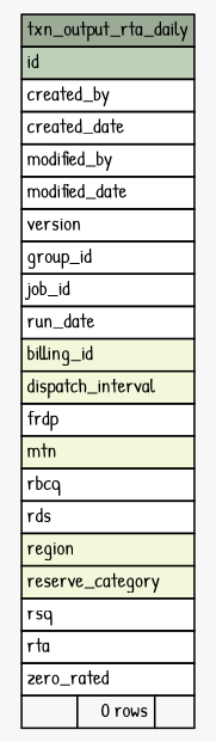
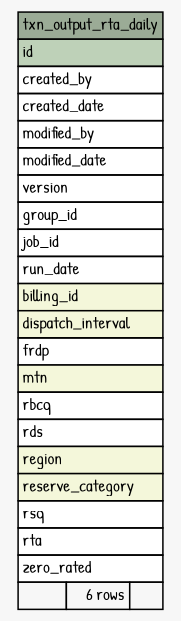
  digraph {
    bgcolor="#f7f7f7"
    fontname="Patrick Hand"
    fontsize=11
    nodesep=0.18
    rankdir=RL
    ranksep=0.46
-   n1 [fontname="Patrick Hand" fontsize=11 label=<     <TABLE BORDER="0" CELLBORDER="1" CELLSPACING="0" BGCOLOR="#ffffff">       <TR><TD COLSPAN="3" BGCOLOR="#9bab96" ALIGN="CENTER">txn_output_rta_daily</TD></TR>       <TR><TD PORT="id" COLSPAN="3" BGCOLOR="#bed1b8" ALIGN="LEFT">id</TD></TR>       <TR><TD PORT="created_by" COLSPAN="3" ALIGN="LEFT">created_by</TD></TR>       <TR><TD PORT="created_date" COLSPAN="3" ALIGN="LEFT">created_date</TD></TR>       <TR><TD PORT="modified_by" COLSPAN="3" ALIGN="LEFT">modified_by</TD></TR>       <TR><TD PORT="modified_date" COLSPAN="3" ALIGN="LEFT">modified_date</TD></TR>       <TR><TD PORT="version" COLSPAN="3" ALIGN="LEFT">version</TD></TR>       <TR><TD PORT="group_id" COLSPAN="3" ALIGN="LEFT">group_id</TD></TR>       <TR><TD PORT="job_id" COLSPAN="3" ALIGN="LEFT">job_id</TD></TR>       <TR><TD PORT="run_date" COLSPAN="3" ALIGN="LEFT">run_date</TD></TR>       <TR><TD PORT="billing_id" COLSPAN="3" BGCOLOR="#f4f7da" ALIGN="LEFT">billing_id</TD></TR>       <TR><TD PORT="dispatch_interval" COLSPAN="3" BGCOLOR="#f4f7da" ALIGN="LEFT">dispatch_interval</TD></TR>       <TR><TD PORT="frdp" COLSPAN="3" ALIGN="LEFT">frdp</TD></TR>       <TR><TD PORT="mtn" COLSPAN="3" BGCOLOR="#f4f7da" ALIGN="LEFT">mtn</TD></TR>       <TR><TD PORT="rbcq" COLSPAN="3" ALIGN="LEFT">rbcq</TD></TR>       <TR><TD PORT="rds" COLSPAN="3" ALIGN="LEFT">rds</TD></TR>       <TR><TD PORT="region" COLSPAN="3" BGCOLOR="#f4f7da" ALIGN="LEFT">region</TD></TR>       <TR><TD PORT="reserve_category" COLSPAN="3" BGCOLOR="#f4f7da" ALIGN="LEFT">reserve_category</TD></TR>       <TR><TD PORT="rsq" COLSPAN="3" ALIGN="LEFT">rsq</TD></TR>       <TR><TD PORT="rta" COLSPAN="3" ALIGN="LEFT">rta</TD></TR>       <TR><TD PORT="zero_rated" COLSPAN="3" ALIGN="LEFT">zero_rated</TD></TR>       <TR><TD ALIGN="LEFT" BGCOLOR="#f7f7f7">  </TD><TD ALIGN="RIGHT" BGCOLOR="#f7f7f7">0 rows</TD><TD ALIGN="RIGHT" BGCOLOR="#f7f7f7">  </TD></TR>     </TABLE>> shape=plaintext]
+   n1 [fontname="Patrick Hand" fontsize=11 label=<     <TABLE BORDER="0" CELLBORDER="1" CELLSPACING="0" BGCOLOR="#ffffff">       <TR><TD COLSPAN="3" BGCOLOR="#9bab96" ALIGN="CENTER">txn_output_rta_daily</TD></TR>       <TR><TD PORT="id" COLSPAN="3" BGCOLOR="#bed1b8" ALIGN="LEFT">id</TD></TR>       <TR><TD PORT="created_by" COLSPAN="3" ALIGN="LEFT">created_by</TD></TR>       <TR><TD PORT="created_date" COLSPAN="3" ALIGN="LEFT">created_date</TD></TR>       <TR><TD PORT="modified_by" COLSPAN="3" ALIGN="LEFT">modified_by</TD></TR>       <TR><TD PORT="modified_date" COLSPAN="3" ALIGN="LEFT">modified_date</TD></TR>       <TR><TD PORT="version" COLSPAN="3" ALIGN="LEFT">version</TD></TR>       <TR><TD PORT="group_id" COLSPAN="3" ALIGN="LEFT">group_id</TD></TR>       <TR><TD PORT="job_id" COLSPAN="3" ALIGN="LEFT">job_id</TD></TR>       <TR><TD PORT="run_date" COLSPAN="3" ALIGN="LEFT">run_date</TD></TR>       <TR><TD PORT="billing_id" COLSPAN="3" BGCOLOR="#f4f7da" ALIGN="LEFT">billing_id</TD></TR>       <TR><TD PORT="dispatch_interval" COLSPAN="3" BGCOLOR="#f4f7da" ALIGN="LEFT">dispatch_interval</TD></TR>       <TR><TD PORT="frdp" COLSPAN="3" ALIGN="LEFT">frdp</TD></TR>       <TR><TD PORT="mtn" COLSPAN="3" BGCOLOR="#f4f7da" ALIGN="LEFT">mtn</TD></TR>       <TR><TD PORT="rbcq" COLSPAN="3" ALIGN="LEFT">rbcq</TD></TR>       <TR><TD PORT="rds" COLSPAN="3" ALIGN="LEFT">rds</TD></TR>       <TR><TD PORT="region" COLSPAN="3" BGCOLOR="#f4f7da" ALIGN="LEFT">region</TD></TR>       <TR><TD PORT="reserve_category" COLSPAN="3" BGCOLOR="#f4f7da" ALIGN="LEFT">reserve_category</TD></TR>       <TR><TD PORT="rsq" COLSPAN="3" ALIGN="LEFT">rsq</TD></TR>       <TR><TD PORT="rta" COLSPAN="3" ALIGN="LEFT">rta</TD></TR>       <TR><TD PORT="zero_rated" COLSPAN="3" ALIGN="LEFT">zero_rated</TD></TR>       <TR><TD ALIGN="LEFT" BGCOLOR="#f7f7f7">  </TD><TD ALIGN="RIGHT" BGCOLOR="#f7f7f7">6 rows</TD><TD ALIGN="RIGHT" BGCOLOR="#f7f7f7">  </TD></TR>     </TABLE>> shape=plaintext]
  }
